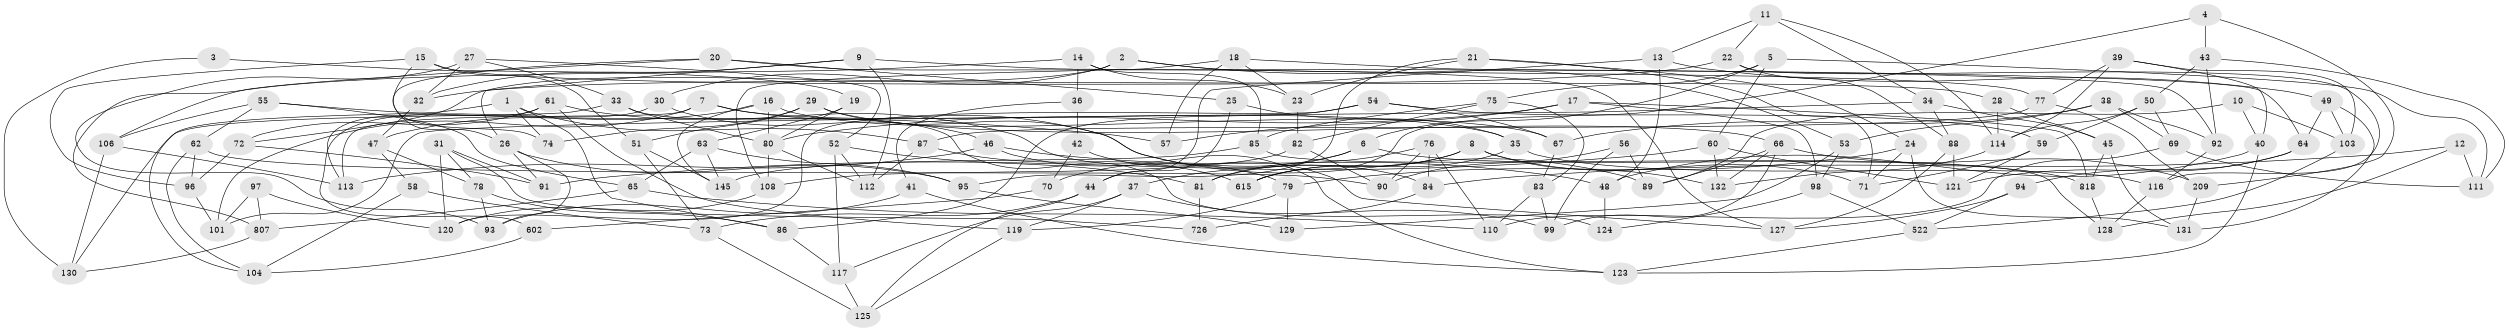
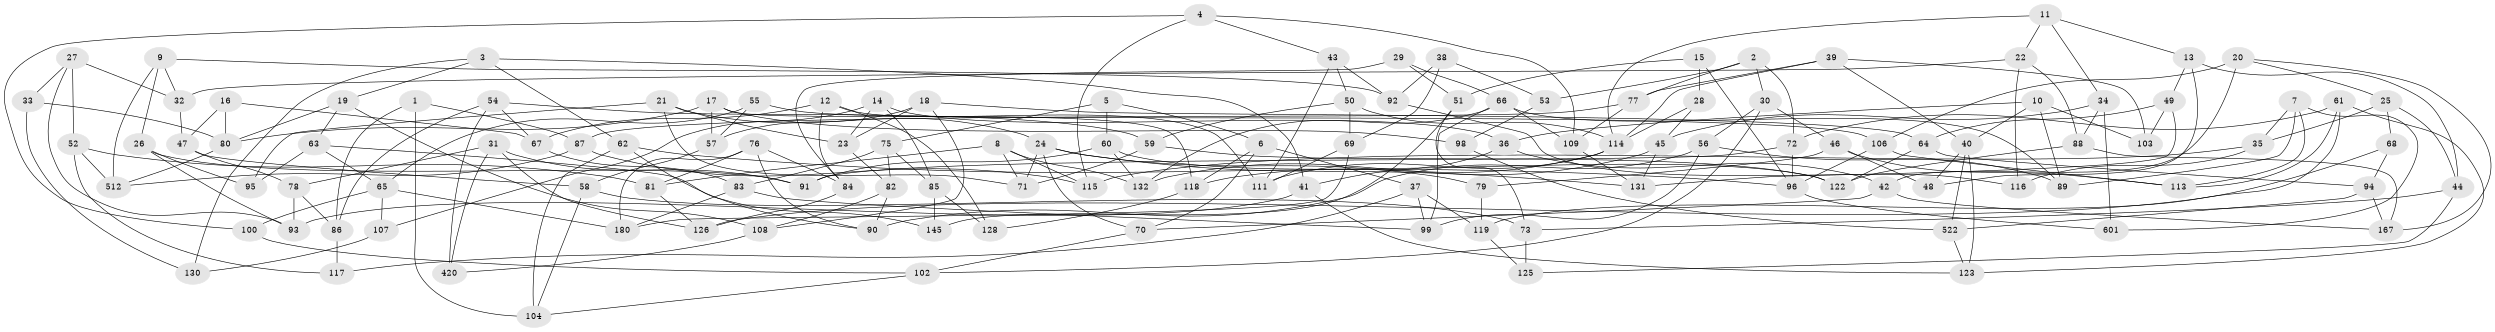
  graph {
    node [color=gray90 style=filled]
    1
-   74
    86
    87
    104
    117
-   115 [label=615]
-   112
+   115
+   112 [label=512]
    2
    30
    53
    72
    77
    46
    56
-   102 [label=602]
+   102
    98
-   129
    96
    91
-   109 [label=209]
+   109
    3
    19
    41
    62
    130
    80
    108
    63
    93
    123
    90
    4
    43
+   100
    111
    92
    50
    131
    5
    6
    60
    75
    37
    70
-   118 [label=818]
+   118
    132
-   121
+   121 [label=122]
    85
    82
    83
    99
    119
    128
    7
    35
    89
-   101
+   101 [label=601]
    113
    116
    8
    71
    81
-   126 [label=726]
+   126
    9
    26
    32
    95
    47
    10
    36
    40
    103
    42
    48
    n76 [label=522]
    11
    13
    22
    34
    114
    44
    49
    88
    45
    12
    84
    73
    125
-   124
    64
    14
    23
-   107 [label=807]
+   107
    n95 [label=145]
    15
    28
    51
    16
    67
    78
    58
    17
    57
    18
    94
-   120
+   120 [label=420]
    65
    20
    25
    106
-   127
+   127 [label=167]
+   68
    21
    24
    79
    27
    33
    52
    29
    66
    31
    38
    69
-   110
+   110 [label=180]
    39
    59
    54
    55
    61
-   97
    76
-   1 -- 74
    1 -- 86
    1 -- 87
    1 -- 104
    86 -- 117
    87 -- 115
    87 -- 112
-   117 -- 125
    2 -- 30
    2 -- 53
    2 -- 72
    2 -- 77
    30 -- 46
+   30 -- 56
    30 -- 102
    53 -- 98
-   53 -- 129
    72 -- 96
    72 -- 91
    77 -- 87
    77 -- 109
    46 -- 113
    46 -- 48
    46 -- 79
    56 -- 90
    56 -- 99
    56 -- 89
    102 -- 104
    98 -- n76
-   98 -- 124
    96 -- 101
    109 -- 131
    3 -- 19
-   55 -- 62
+   3 -- 41
+   3 -- 62
    3 -- 130
    19 -- 80
-   80 -- 108
+   19 -- 108
    19 -- 63
    41 -- 93
    41 -- 123
    62 -- 104
    62 -- 96
    62 -- 90
    80 -- 112
    108 -- 120
    63 -- 95
    63 -- n95
    63 -- 65
    4 -- 115
    4 -- 109
    4 -- 43
+   4 -- 100
    43 -- 111
    43 -- 92
    43 -- 50
+   100 -- 102
    92 -- 116
    50 -- 114
    50 -- 69
    50 -- 59
-   5 -- 111
+   114 -- 111
    5 -- 6
    5 -- 60
    5 -- 75
    6 -- 37
    6 -- 70
    6 -- 118
    60 -- 91
    60 -- 132
    60 -- 121
    75 -- 85
    75 -- 82
    75 -- 83
    37 -- 117
    37 -- 99
    37 -- 119
    70 -- 102
    118 -- 128
    85 -- 128
    85 -- n95
    82 -- 108
    82 -- 90
    83 -- 99
    83 -- 110
    119 -- 125
    7 -- 35
    7 -- 89
    7 -- 101
    7 -- 113
    35 -- 115
    35 -- 116
-   116 -- 128
    8 -- 115
    8 -- 132
    8 -- 71
    8 -- 81
    81 -- 126
    9 -- 112
    9 -- 92
    9 -- 26
    9 -- 32
    26 -- 91
    26 -- 93
    26 -- 95
    32 -- 47
-   95 -- 129
    47 -- 78
    47 -- 58
    10 -- 89
+   10 -- 36
    10 -- 40
    10 -- 103
    36 -- 41
    36 -- 42
    40 -- 123
    40 -- 48
-   103 -- n76
+   40 -- n76
    42 -- 70
    42 -- 127
-   48 -- 124
    n76 -- 123
    11 -- 13
    11 -- 22
    11 -- 34
    11 -- 114
    13 -- 48
    13 -- 44
    13 -- 49
    22 -- 116
    22 -- 32
    22 -- 88
    34 -- 101
    34 -- 88
    34 -- 45
    114 -- 132
    44 -- 73
    44 -- 125
    49 -- 131
    49 -- 103
    49 -- 64
    88 -- 121
    88 -- 127
    45 -- 131
    45 -- 118
    12 -- 111
    12 -- 128
    12 -- 84
    84 -- 126
    73 -- 125
    64 -- 121
    64 -- 94
    14 -- 85
    14 -- 36
    14 -- 23
    14 -- 107
    23 -- 82
    107 -- 130
-   15 -- 74
    15 -- 96
    15 -- 28
    15 -- 51
    28 -- 114
    28 -- 45
    51 -- 73
    51 -- n95
    16 -- 80
    16 -- 47
-   16 -- n95
    16 -- 67
    67 -- 83
    78 -- 86
    78 -- 93
    58 -- 104
    58 -- 73
    17 -- 98
    17 -- 80
    17 -- 118
    17 -- 57
+   57 -- 58
    18 -- 108
    18 -- 64
    18 -- 23
    18 -- 57
    94 -- n76
    94 -- 127
+   65 -- 100
    65 -- 107
    65 -- 110
-   20 -- 26
+   20 -- 42
    20 -- 25
    20 -- 106
    20 -- 127
    25 -- 35
    25 -- 44
-   106 -- 130
+   25 -- 68
+   106 -- 96
    106 -- 113
+   68 -- 126
+   68 -- 94
    21 -- 71
    21 -- 95
    21 -- 23
    21 -- 24
    24 -- 131
+   24 -- 70
    24 -- 71
    24 -- 79
-   79 -- 129
    79 -- 119
    27 -- 93
    27 -- 32
    27 -- 33
    27 -- 52
    33 -- 130
    33 -- 80
-   33 -- 124
    52 -- 117
    52 -- 112
    52 -- 81
-   29 -- 74
    29 -- 84
    29 -- 51
    29 -- 66
    66 -- 109
    66 -- 132
    66 -- 99
    66 -- 89
    31 -- 91
    31 -- 126
    31 -- 78
    31 -- 120
    38 -- 53
    38 -- 92
-   38 -- 67
+   12 -- 67
    38 -- 69
    69 -- 111
    69 -- 110
    39 -- 77
    39 -- 40
    39 -- 103
    39 -- 114
    59 -- 121
    59 -- 71
    54 -- 86
    54 -- 67
    54 -- 120
    54 -- 59
    55 -- 57
    55 -- 65
    55 -- 106
    61 -- 72
    61 -- 123
    61 -- 119
    61 -- 113
-   97 -- 101
-   97 -- 107
-   97 -- 120
    76 -- 90
    76 -- 81
    76 -- 84
    76 -- 110
  }
